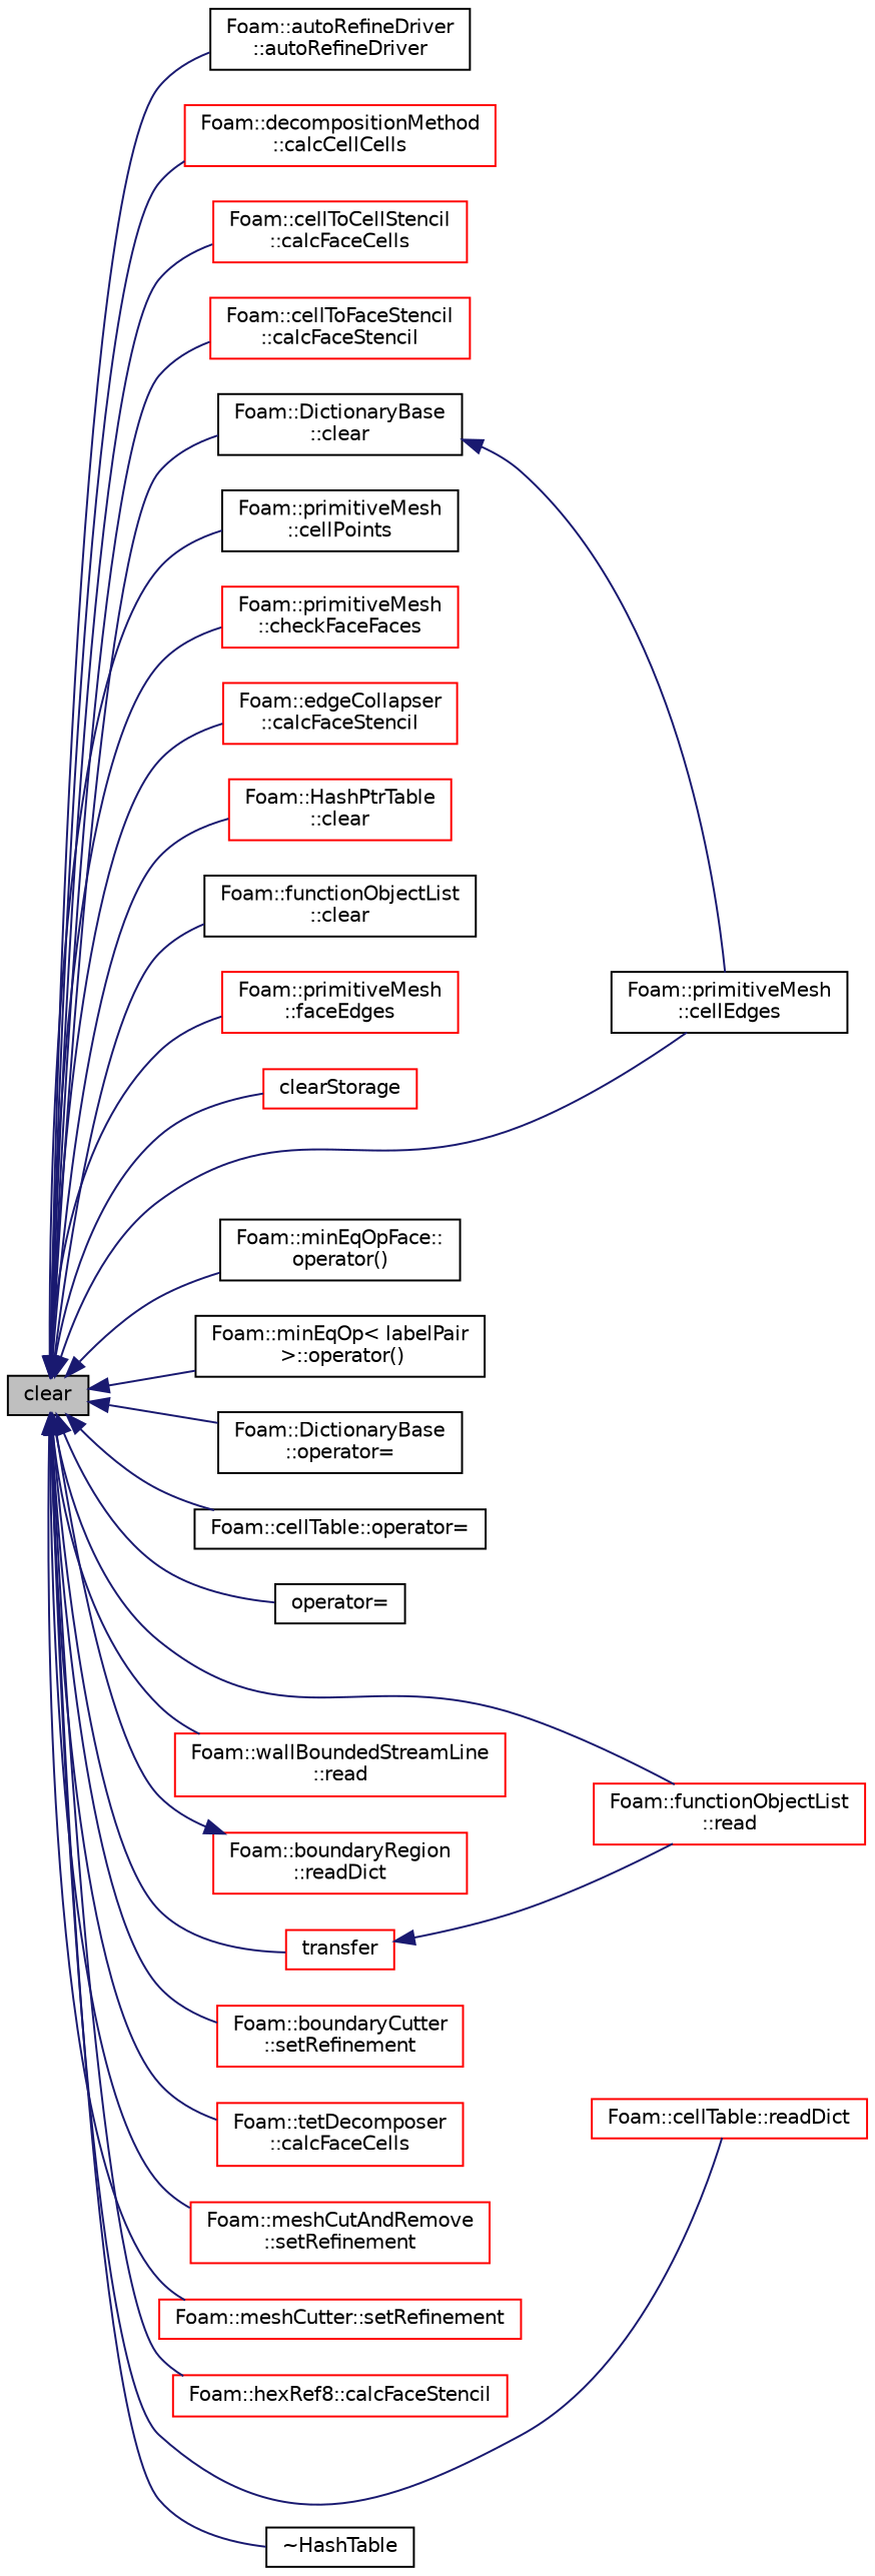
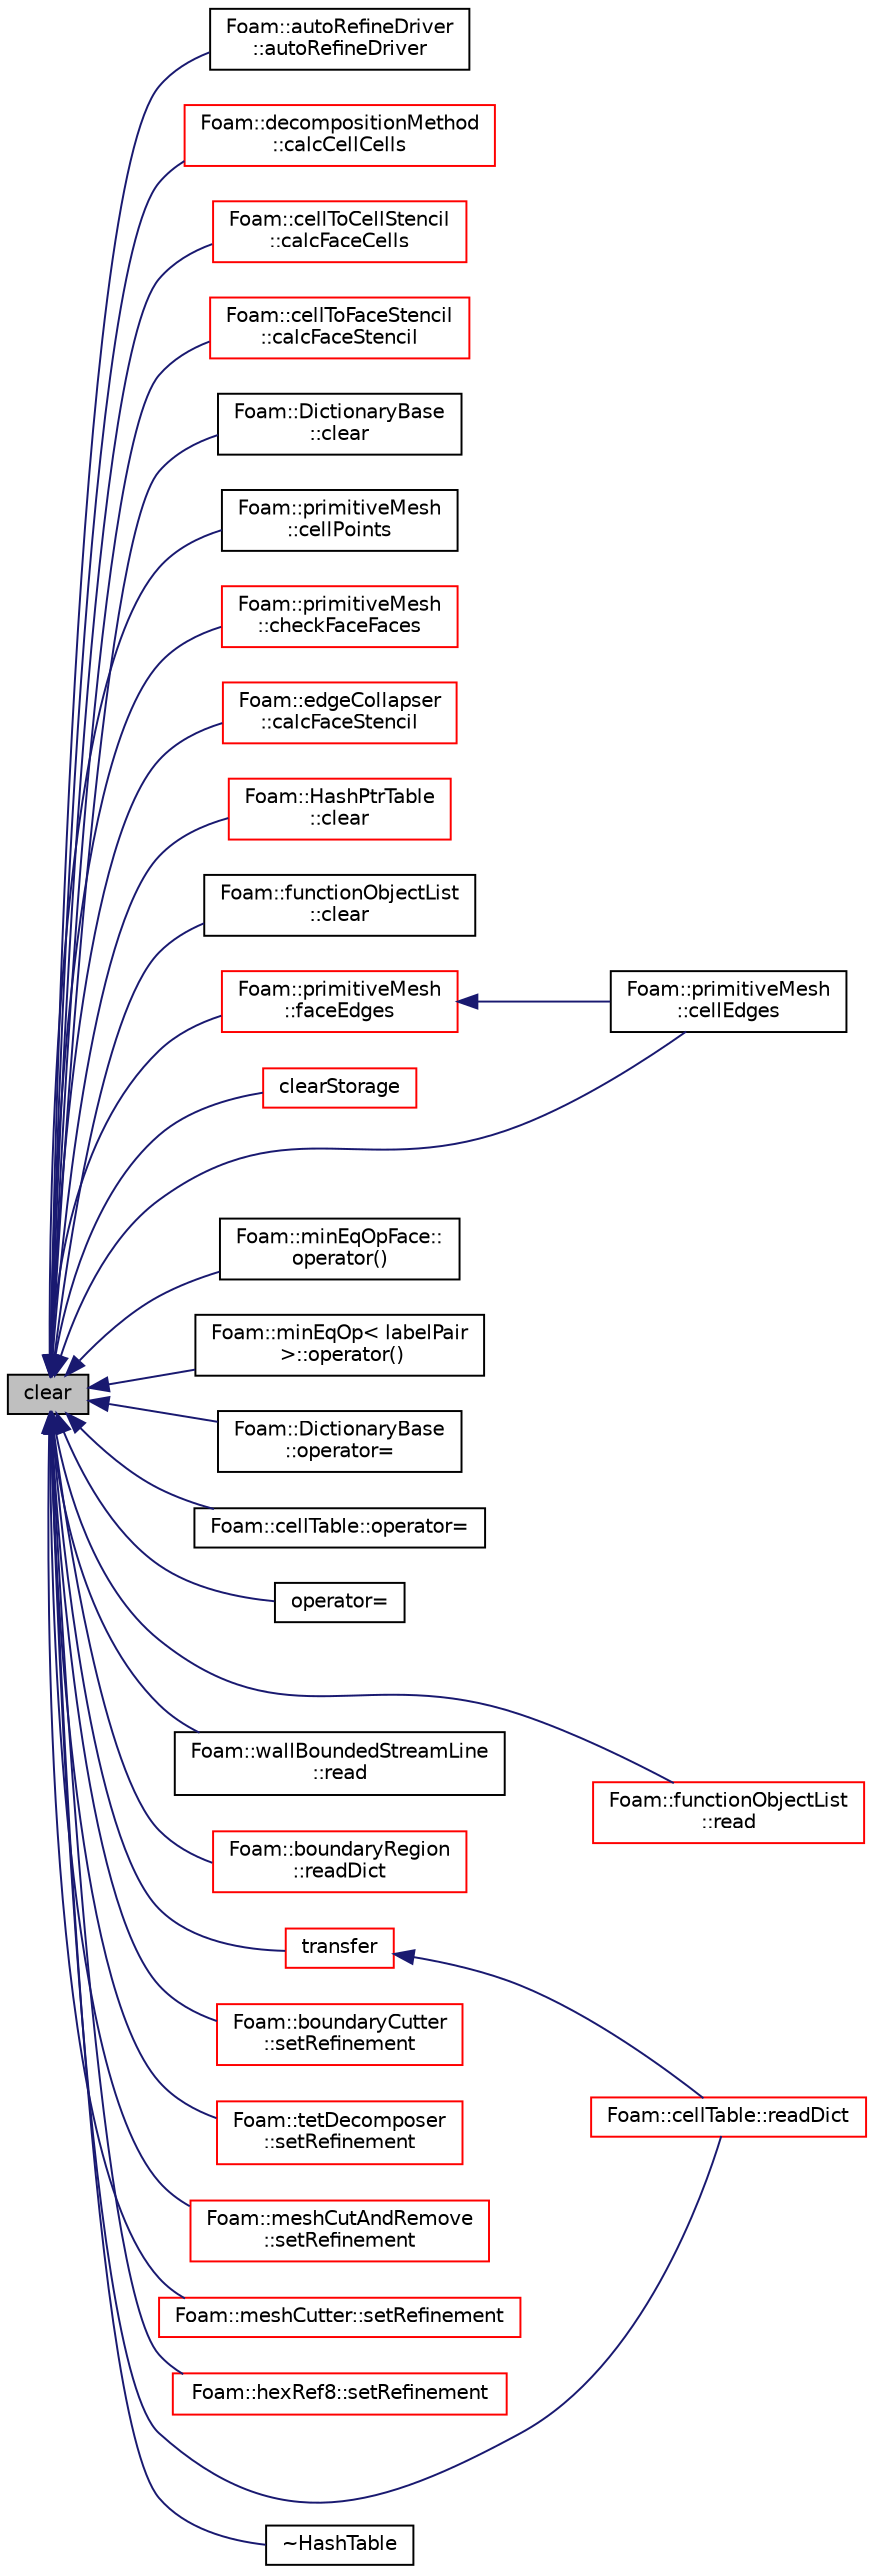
  digraph {
    rankdir=LR
    node [color=red fontname=Helvetica fontsize=10 shape=record]
    edge [color=midnightblue dir=back fontname=Helvetica fontsize=10 labelfontname=Helvetica labelfontsize=10 style=solid]
    n1 [color=black fillcolor=grey75 fontcolor=black height=0.2 label=clear style=filled width=0.4]
    n2 [color=black height=0.2 label="Foam::autoRefineDriver\l::autoRefineDriver" width=0.4]
    n3 [height=0.2 label="Foam::decompositionMethod\l::calcCellCells" width=0.4]
    n4 [height=0.2 label="Foam::cellToCellStencil\l::calcFaceCells" width=0.4]
    n5 [height=0.2 label="Foam::cellToFaceStencil\l::calcFaceStencil" width=0.4]
    n6 [color=black height=0.2 label="Foam::primitiveMesh\l::cellEdges" width=0.4]
    n7 [color=black height=0.2 label="Foam::primitiveMesh\l::cellPoints" width=0.4]
    n8 [height=0.2 label="Foam::primitiveMesh\l::checkFaceFaces" width=0.4]
    n9 [height=0.2 label="Foam::edgeCollapser\l::calcFaceStencil" width=0.4]
    n10 [height=0.2 label="Foam::HashPtrTable\l::clear" width=0.4]
    n11 [color=black height=0.2 label="Foam::functionObjectList\l::clear" width=0.4]
    n12 [color=black height=0.2 label="Foam::DictionaryBase\l::clear" width=0.4]
    n13 [height=0.2 label=clearStorage width=0.4]
    n14 [height=0.2 label="Foam::primitiveMesh\l::faceEdges" width=0.4]
    n15 [color=black height=0.2 label="Foam::minEqOpFace::\loperator()" width=0.4]
    n16 [color=black height=0.2 label="Foam::minEqOp\< labelPair\l \>::operator()" width=0.4]
    n17 [color=black height=0.2 label="Foam::DictionaryBase\l::operator=" width=0.4]
    n18 [color=black height=0.2 label="Foam::cellTable::operator=" width=0.4]
    n19 [color=black height=0.2 label="operator=" width=0.4]
    n20 [height=0.2 label="Foam::functionObjectList\l::read" width=0.4]
-   n21 [height=0.2 label="Foam::wallBoundedStreamLine\l::read" width=0.4]
+   n21 [color=black height=0.2 label="Foam::wallBoundedStreamLine\l::read" width=0.4]
    n22 [height=0.2 label="Foam::boundaryRegion\l::readDict" width=0.4]
    n23 [height=0.2 label="Foam::cellTable::readDict" width=0.4]
    n24 [height=0.2 label="Foam::boundaryCutter\l::setRefinement" width=0.4]
-   n25 [height=0.2 label="Foam::tetDecomposer\l::calcFaceCells" width=0.4]
+   n25 [height=0.2 label="Foam::tetDecomposer\l::setRefinement" width=0.4]
    n26 [height=0.2 label="Foam::meshCutAndRemove\l::setRefinement" width=0.4]
    n27 [height=0.2 label="Foam::meshCutter::setRefinement" width=0.4]
-   n28 [height=0.2 label="Foam::hexRef8::calcFaceStencil" width=0.4]
+   n28 [height=0.2 label="Foam::hexRef8::setRefinement" width=0.4]
    n29 [height=0.2 label=transfer width=0.4]
    n30 [color=black height=0.2 label="~HashTable" width=0.4]
    n1 -> n2
    n1 -> n3
    n1 -> n4
    n1 -> n5
    n1 -> n6
    n1 -> n7
    n1 -> n8
    n1 -> n9
    n1 -> n10
    n1 -> n11
    n1 -> n12
    n1 -> n13
    n1 -> n14
    n1 -> n15
    n1 -> n16
    n1 -> n17
    n1 -> n18
    n1 -> n19
    n1 -> n20
    n1 -> n21
-   n22 -> n1
+   n1 -> n22
    n1 -> n23
    n1 -> n24
    n1 -> n25
    n1 -> n26
    n1 -> n27
    n1 -> n28
    n1 -> n29
    n1 -> n30
-   n12 -> n6
-   n29 -> n20
+   n14 -> n6
+   n29 -> n23
  }
